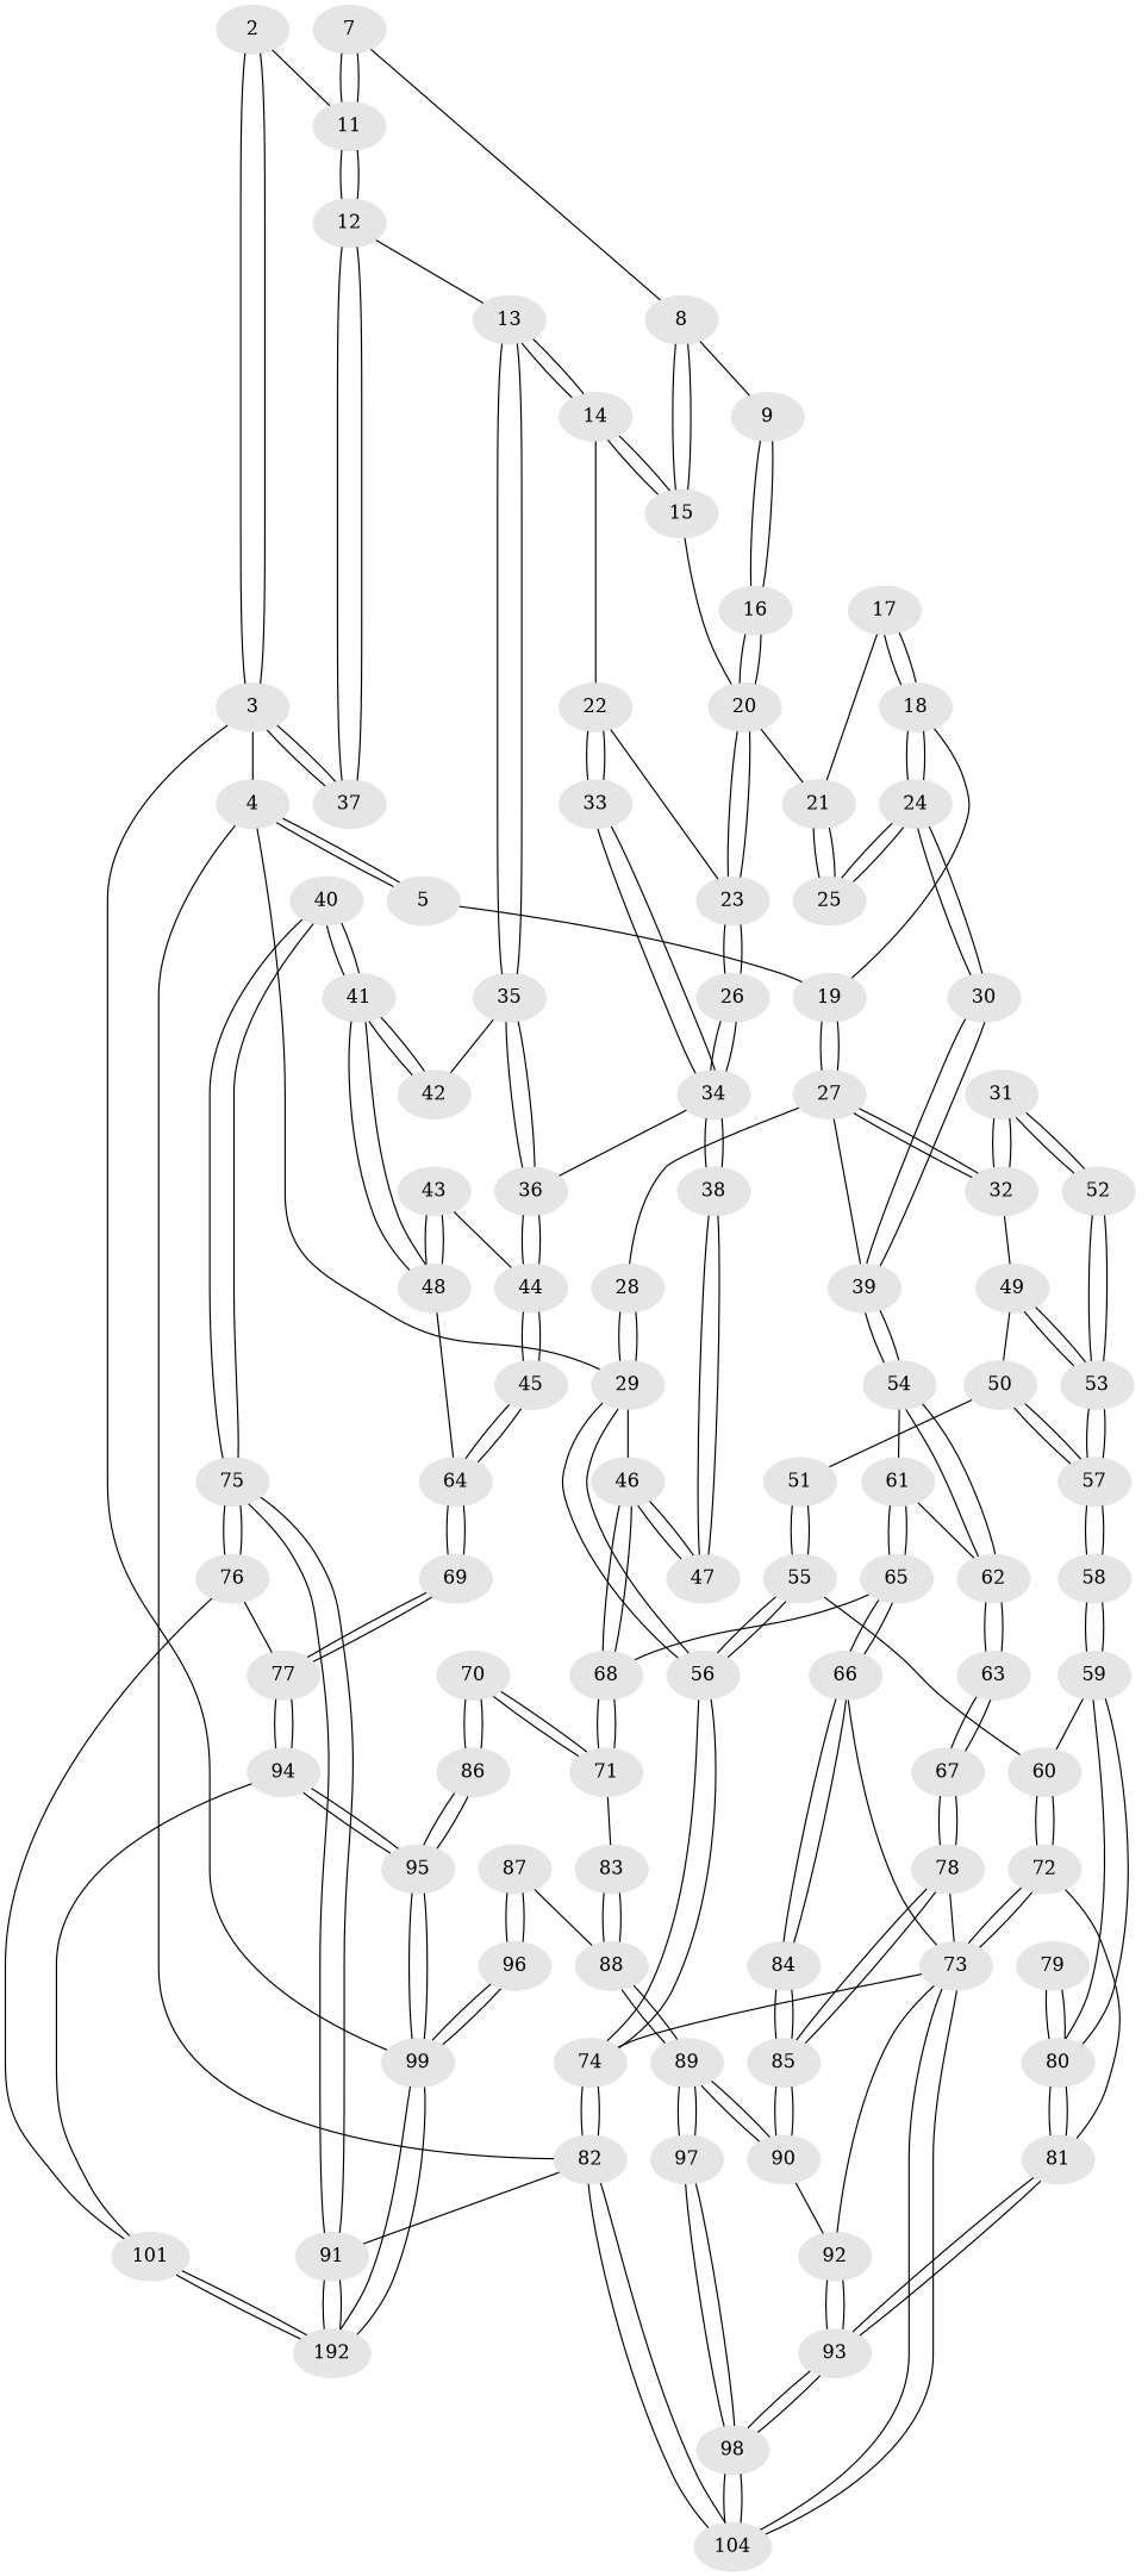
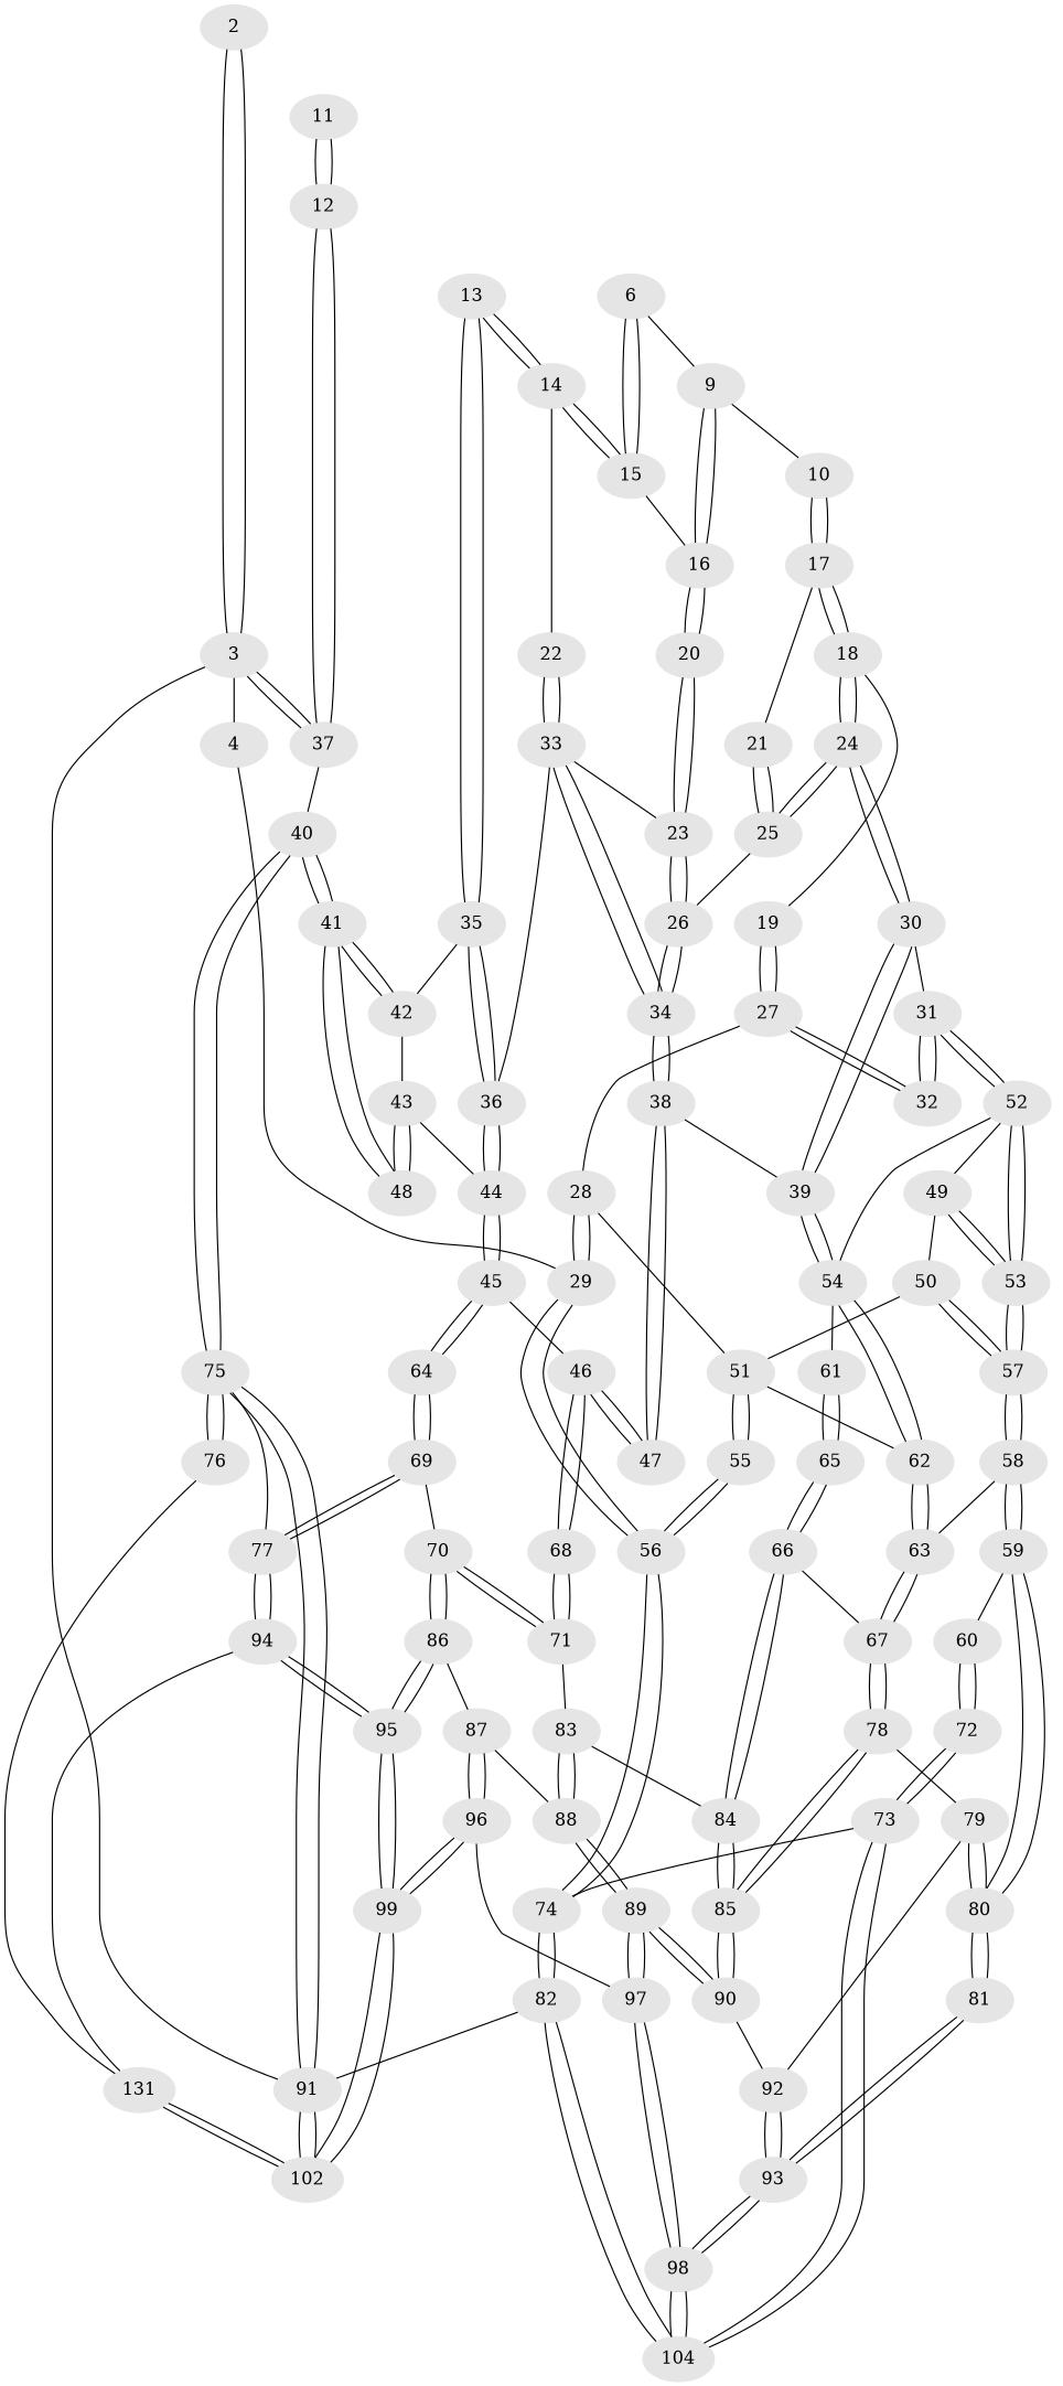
  graph {
    node [color=gray90 style=filled]
    2
    3
    11
-   7
-   8
+   8 [label=6]
    4
    37
    91
    12
-   5
    29
    82
    40
-   102 [label=192]
+   102
    19
    56
    n17 [label=104]
    27
+   10
    17
    9
    15
    16
    20
    18
    21
    13
    14
    35
    22
    36
    42
    23
    33
    24
    25
    30
    28
    32
    26
    34
    31
    39
    38
    51
    49
    55
    74
    52
    54
    53
    50
    44
    47
    43
    45
    41
    75
    61
    62
    48
    76
    64
    46
    68
    69
    71
    65
    57
    58
    60
    63
    72
    59
    80
    67
    81
    73
    66
    78
    70
    77
    84
    85
    79
    83
    86
    94
    87
    95
    88
    93
-   101
+   101 [label=131]
    92
    90
    98
    89
    96
    99
    97
    2 -- 3
    2 -- 3
-   2 -- 11
    3 -- 4
    3 -- 37
    3 -- 37
-   3 -- 99
+   3 -- 91
    11 -- 12
    11 -- 12
-   7 -- 11
-   7 -- 11
-   7 -- 8
    8 -- 9
    8 -- 15
    8 -- 15
-   4 -- 5
-   4 -- 5
    4 -- 29
-   4 -- 82
+   37 -- 40
    91 -- 102
    91 -- 102
    12 -- 37
    12 -- 37
-   12 -- 13
-   5 -- 19
    29 -- 56
    29 -- 56
    82 -- 91
    82 -- n17
    82 -- n17
    40 -- 41
    40 -- 41
    40 -- 75
    40 -- 75
    19 -- 27
    19 -- 27
    56 -- 74
    56 -- 74
    27 -- 28
    27 -- 32
    27 -- 32
+   10 -- 17
+   10 -- 17
    17 -- 18
    17 -- 18
    17 -- 21
+   9 -- 10
    9 -- 16
    9 -- 16
-   15 -- 20
+   15 -- 16
    16 -- 20
    16 -- 20
-   20 -- 21
    20 -- 23
    20 -- 23
    18 -- 19
    18 -- 24
    18 -- 24
    21 -- 25
    21 -- 25
    13 -- 14
    13 -- 14
    13 -- 35
    13 -- 35
    14 -- 15
    14 -- 15
    14 -- 22
    35 -- 36
    35 -- 36
    35 -- 42
-   22 -- 23
+   33 -- 23
    22 -- 33
    22 -- 33
    36 -- 44
    36 -- 44
+   42 -- 43
    23 -- 26
    23 -- 26
-   34 -- 36
+   33 -- 36
    33 -- 34
    33 -- 34
    24 -- 25
    24 -- 25
    24 -- 30
    24 -- 30
+   25 -- 26
+   30 -- 31
    30 -- 39
    30 -- 39
    28 -- 29
    28 -- 29
-   32 -- 49
+   28 -- 51
+   52 -- 49
    26 -- 34
    26 -- 34
    34 -- 38
    34 -- 38
    31 -- 32
    31 -- 32
    31 -- 52
    31 -- 52
    39 -- 54
    39 -- 54
-   27 -- 39
+   38 -- 39
    38 -- 47
    38 -- 47
    51 -- 55
    51 -- 55
    49 -- 53
    49 -- 53
    49 -- 50
    55 -- 56
    55 -- 56
-   55 -- 60
    74 -- 82
    74 -- 82
+   52 -- 54
    52 -- 53
    52 -- 53
    54 -- 61
    54 -- 62
    54 -- 62
    53 -- 57
    53 -- 57
    50 -- 51
    50 -- 57
    50 -- 57
    44 -- 45
    44 -- 45
    43 -- 44
    43 -- 48
    43 -- 48
    45 -- 64
    45 -- 64
-   29 -- 46
+   45 -- 46
    41 -- 42
    41 -- 42
    41 -- 48
    41 -- 48
    75 -- 91
    75 -- 91
    75 -- 76
    75 -- 76
-   61 -- 62
+   51 -- 62
    61 -- 65
    61 -- 65
    62 -- 63
    62 -- 63
-   48 -- 64
-   76 -- 77
+   75 -- 77
    76 -- 101
    64 -- 69
    64 -- 69
    46 -- 47
    46 -- 47
    46 -- 68
    46 -- 68
    68 -- 71
    68 -- 71
+   69 -- 70
    69 -- 77
    69 -- 77
    71 -- 83
-   65 -- 68
    65 -- 66
    65 -- 66
    57 -- 58
    57 -- 58
+   58 -- 63
    58 -- 59
    58 -- 59
    60 -- 72
    60 -- 72
    63 -- 67
    63 -- 67
-   72 -- 81
    72 -- 73
    72 -- 73
    59 -- 60
    59 -- 80
    59 -- 80
    80 -- 81
    80 -- 81
    67 -- 78
    67 -- 78
    81 -- 93
    81 -- 93
    73 -- n17
    73 -- n17
    73 -- 74
-   66 -- 73
+   66 -- 67
    66 -- 84
    66 -- 84
    78 -- 85
    78 -- 85
-   78 -- 73
+   78 -- 79
    70 -- 71
    70 -- 71
    70 -- 86
    70 -- 86
    77 -- 94
    77 -- 94
    84 -- 85
    84 -- 85
    85 -- 90
    85 -- 90
    79 -- 80
    79 -- 80
-   73 -- 92
+   79 -- 92
+   83 -- 84
    83 -- 88
    83 -- 88
+   86 -- 87
    86 -- 95
    86 -- 95
    94 -- 95
    94 -- 95
    94 -- 101
    87 -- 88
    87 -- 96
    87 -- 96
    95 -- 99
    95 -- 99
    88 -- 89
    88 -- 89
    93 -- 98
    93 -- 98
    101 -- 102
    101 -- 102
    92 -- 93
    92 -- 93
    90 -- 92
    98 -- n17
    98 -- n17
    89 -- 90
    89 -- 90
    89 -- 97
    89 -- 97
    96 -- 99
    96 -- 99
+   96 -- 97
    99 -- 102
    99 -- 102
    97 -- 98
    97 -- 98
  }
